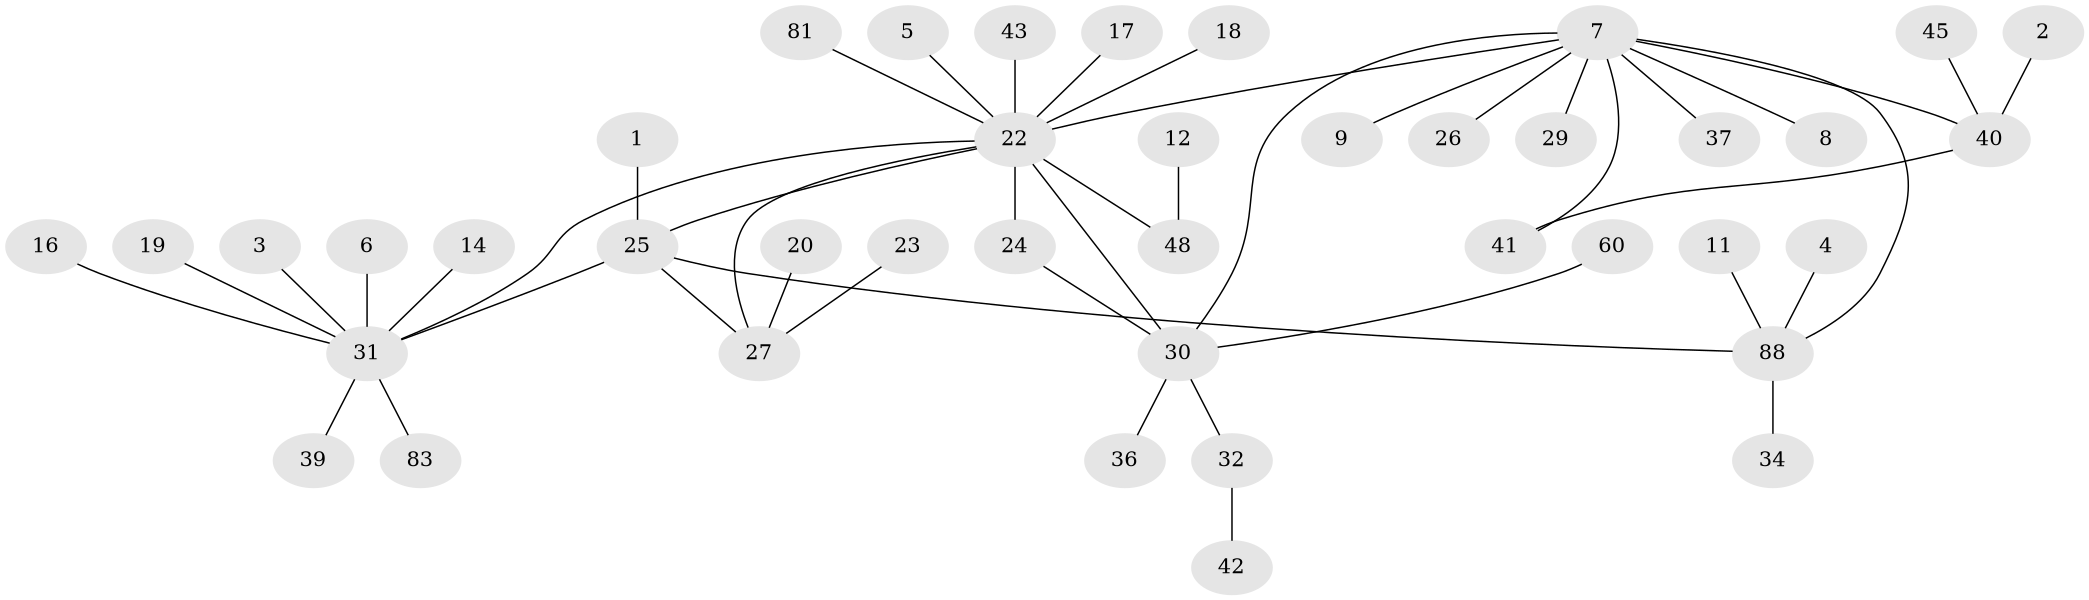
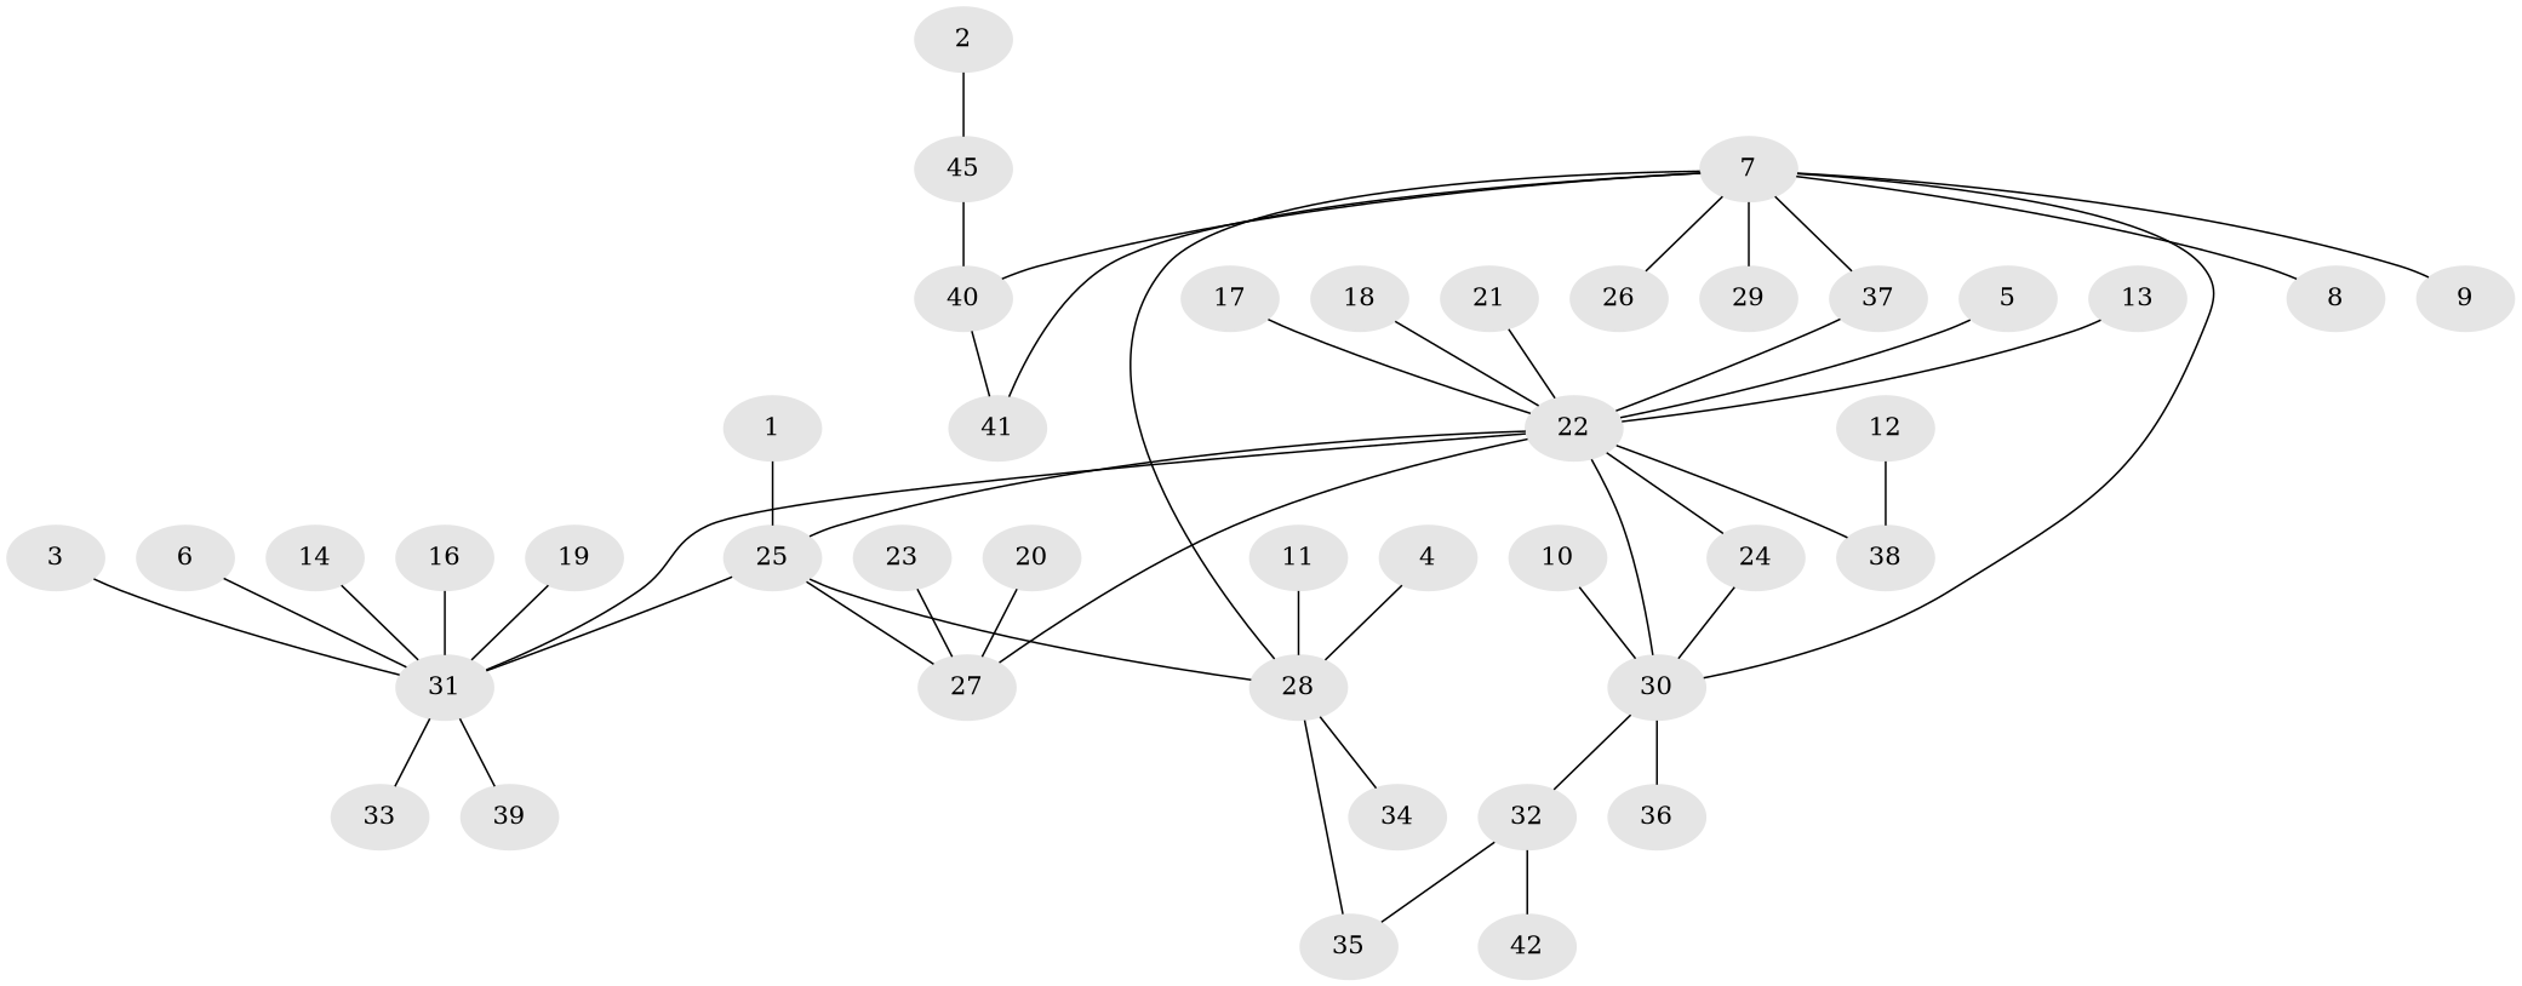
  graph {
    node [color=gray90 style=filled]
    edge [weight=1.0]
    1
    25
    31
-   28 [label=88]
+   28
    27
    2
    40
    41
    3
-   33 [label=83]
+   33
    39
    4
    34
+   35
    5
    22
    30
-   38 [label=48]
+   38
    24
    6
    7
    8
    9
    26
    29
    37
    32
    36
-   10 [label=60]
+   10
    11
    12
-   13 [label=43]
+   13
    14
    n34 [label=45]
    16
    17
    18
    19
    20
-   21 [label=81]
+   21
    23
    42
    1 -- 25
    25 -- 31
    25 -- 28
    25 -- 27
    31 -- 33
    31 -- 39
    28 -- 34
-   2 -- 40
+   28 -- 35
+   2 -- n34
    40 -- 41
    3 -- 31
    4 -- 28
    5 -- 22
    22 -- 25
    22 -- 31
    22 -- 27
    22 -- 30
    22 -- 38
    22 -- 24
    30 -- 32
    30 -- 36
    24 -- 30
    6 -- 31
    7 -- 28
    7 -- 40
    7 -- 41
-   7 -- 22
+   37 -- 22
    7 -- 30
    7 -- 8
    7 -- 9
    7 -- 26
    7 -- 29
    7 -- 37
+   32 -- 35
    32 -- 42
    10 -- 30
    11 -- 28
    12 -- 38
    13 -- 22
    14 -- 31
    n34 -- 40
    16 -- 31
    17 -- 22
    18 -- 22
    19 -- 31
    20 -- 27
    21 -- 22
    23 -- 27
  }
